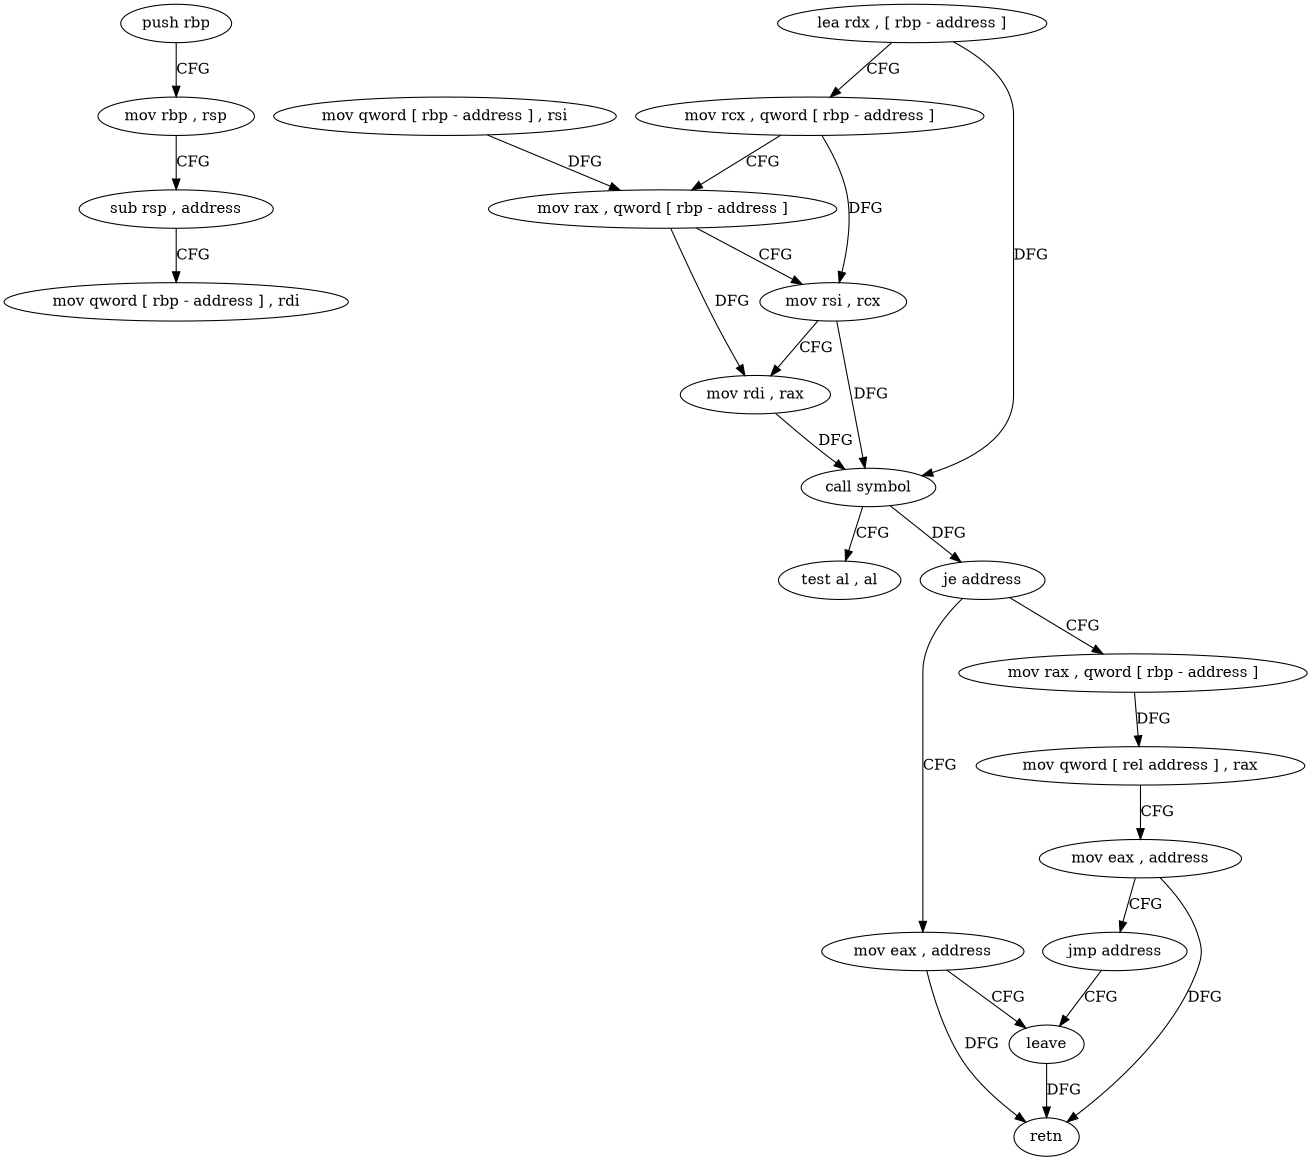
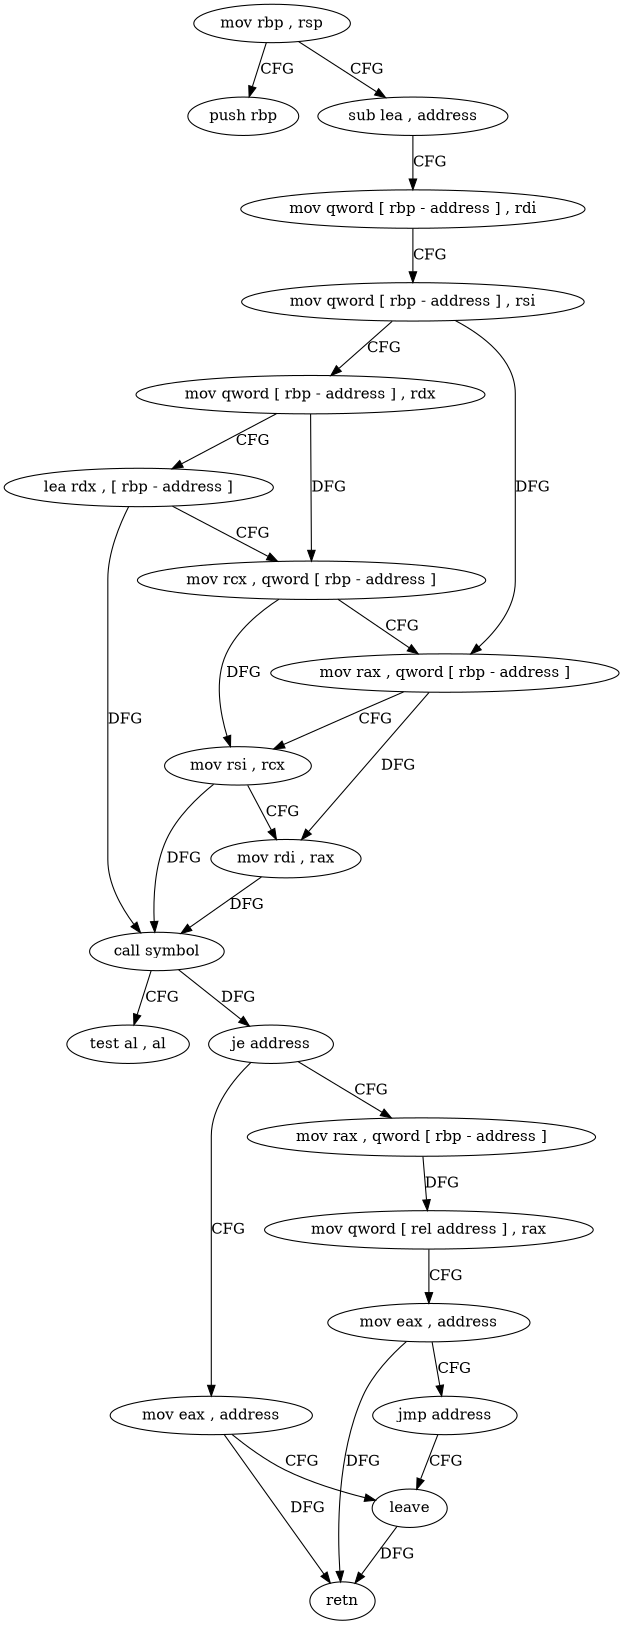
  digraph {
    n1 [label="push rbp"]
    n2 [label="mov rbp , rsp"]
-   n3 [label="sub rsp , address"]
+   n3 [label="sub lea , address"]
    n4 [label="mov qword [ rbp - address ] , rdi"]
    n5 [label="mov qword [ rbp - address ] , rsi"]
+   n6 [label="mov qword [ rbp - address ] , rdx"]
    n7 [label="mov rax , qword [ rbp - address ]"]
    n8 [label="lea rdx , [ rbp - address ]"]
    n9 [label="mov rcx , qword [ rbp - address ]"]
    n10 [label="mov rsi , rcx"]
    n11 [label="mov rdi , rax"]
    n12 [label="call symbol"]
    n13 [label="test al , al"]
    n14 [label="je address"]
    n15 [label="mov eax , address"]
    n16 [label="mov rax , qword [ rbp - address ]"]
    n17 [label=leave]
    n18 [label=retn]
    n19 [label="mov qword [ rel address ] , rax"]
    n20 [label="mov eax , address"]
    n21 [label="jmp address"]
-   n1 -> n2 [label=CFG]
+   n2 -> n1 [label=CFG]
    n2 -> n3 [label=CFG]
    n3 -> n4 [label=CFG]
+   n4 -> n5 [label=CFG]
+   n5 -> n6 [label=CFG]
    n5 -> n7 [label=DFG]
+   n6 -> n8 [label=CFG]
+   n6 -> n9 [label=DFG]
    n7 -> n10 [label=CFG]
    n7 -> n11 [label=DFG]
    n8 -> n9 [label=CFG]
    n8 -> n12 [label=DFG]
    n9 -> n7 [label=CFG]
    n9 -> n10 [label=DFG]
    n10 -> n11 [label=CFG]
    n10 -> n12 [label=DFG]
    n11 -> n12 [label=DFG]
    n12 -> n13 [label=CFG]
    n12 -> n14 [label=DFG]
    n14 -> n15 [label=CFG]
    n14 -> n16 [label=CFG]
    n15 -> n17 [label=CFG]
    n15 -> n18 [label=DFG]
    n16 -> n19 [label=DFG]
    n17 -> n18 [label=DFG]
    n19 -> n20 [label=CFG]
    n20 -> n18 [label=DFG]
    n20 -> n21 [label=CFG]
    n21 -> n17 [label=CFG]
  }
